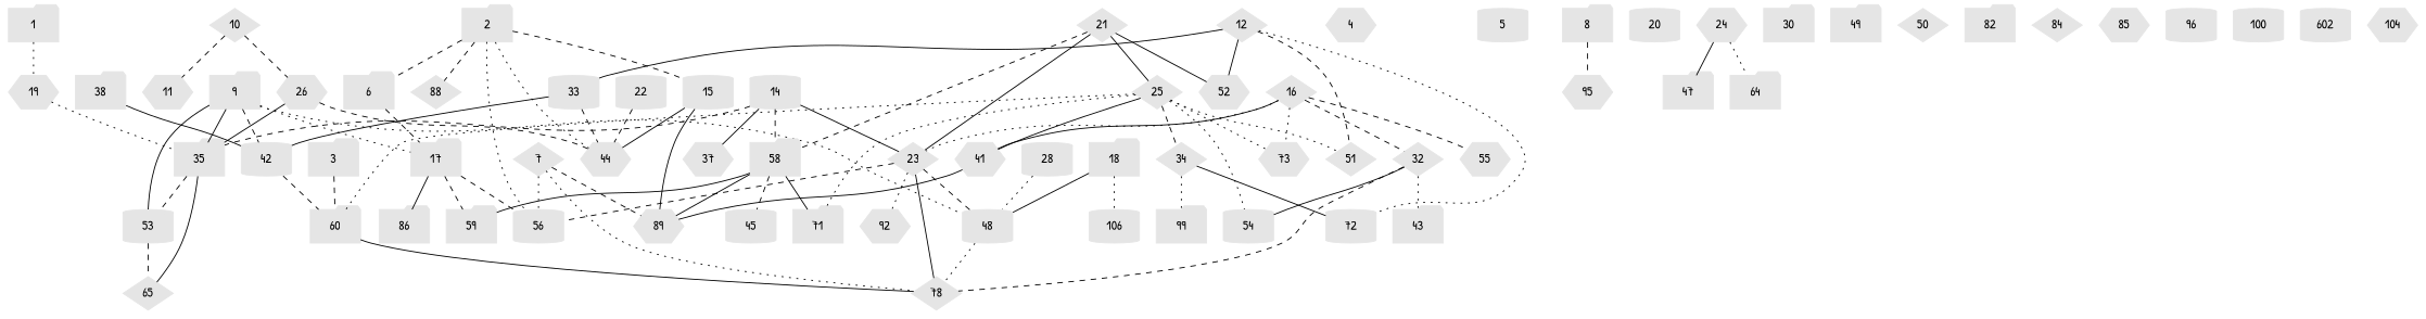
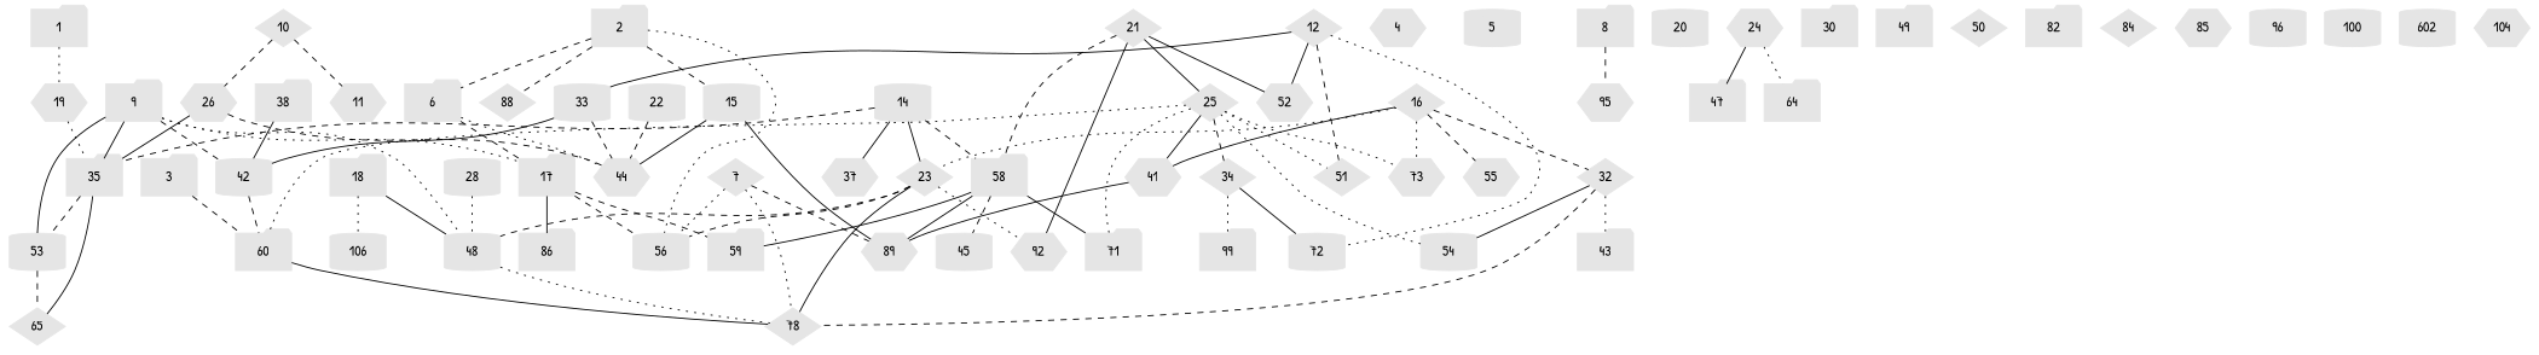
  graph {
    fontname="Patrick Hand"
    node [color=gray90 fontname="Patrick Hand" shape=folder style=filled]
    edge [fontname="Patrick Hand" style=dashed]
    19 [shape=hexagon super="+98"]
    35 [super="+68"]
    1
    2 [super="+46"]
    6
    15 [shape=cylinder super="+40"]
    44 [shape=hexagon super="+105"]
    56 [shape=cylinder super="+70"]
    88 [shape=diamond]
    17 [super="+27"]
    89 [shape=hexagon super="+107"]
    3 [super="+90"]
    60 [super="+69"]
    78 [shape=diamond super="+103"]
    4 [shape=hexagon super="+13"]
    5 [shape=cylinder]
    59
    86
    7 [shape=diamond]
    8 [super="+101"]
    95 [shape=hexagon]
    9 [super="+29"]
    42 [shape=cylinder super="+63"]
    48 [shape=cylinder]
    53 [shape=cylinder super="+87"]
    65 [shape=diamond super="+80"]
    10 [shape=diamond super="+99"]
    11 [shape=hexagon super="+36"]
    26 [shape=hexagon super="+61"]
    12 [shape=diamond]
    33 [shape=cylinder]
    51 [shape=diamond]
    52 [shape=hexagon super="+76"]
    72 [shape=cylinder super="+77"]
    14 [shape=cylinder super="+93"]
    23 [shape=diamond super="+97"]
    37 [shape=hexagon super="+91"]
    58 [super="+67"]
    92 [shape=hexagon]
    71
    n41 [label=45 shape=cylinder]
    16 [shape=diamond super="+57"]
    32 [shape=diamond super="+83"]
    41 [shape=hexagon]
    55 [shape=hexagon]
    73 [shape=hexagon]
    54 [shape=cylinder]
    43
    18 [super="+39"]
    106 [shape=cylinder]
    20 [shape=cylinder]
    21 [shape=diamond super="+81"]
    25 [shape=diamond super="+31"]
    34 [shape=diamond super="+45"]
    22 [shape=cylinder]
    24 [shape=hexagon super="+62"]
    47 [super="+79"]
    64 [super="+66"]
    n59 [label=99]
    28 [shape=cylinder]
    30
    38 [super="+74"]
    49
    50 [shape=diamond]
    82
    84 [shape=diamond]
    85 [shape=hexagon]
    96 [shape=cylinder]
    100 [shape=cylinder]
    n70 [label=602 shape=cylinder]
    104 [shape=hexagon]
    19 -- 35 [style=dotted weight=2]
    35 -- 53
    35 -- 65 [style=solid]
    1 -- 19 [style=dotted]
    2 -- 6
    2 -- 15
-   2 -- 44 [style=dotted]
+   6 -- 44 [style=dotted]
    2 -- 56 [style=dotted]
    2 -- 88
    6 -- 17
    15 -- 44 [style=solid]
    15 -- 89 [style=solid]
    17 -- 56
    17 -- 59
    17 -- 86 [style=solid]
    3 -- 60
    60 -- 78 [style=solid]
    7 -- 56 [style=dotted]
    7 -- 89
    7 -- 78 [style=dotted]
    8 -- 95
    9 -- 35 [style=solid]
    9 -- 17 [style=dotted]
    9 -- 42
    9 -- 48 [style=dotted]
    9 -- 53 [style=solid]
    42 -- 60
    48 -- 78 [style=dotted]
    53 -- 65 [weight=2]
    10 -- 11
    10 -- 26
    26 -- 35 [style=solid]
    26 -- 44
    12 -- 33 [style=solid]
    12 -- 51
    12 -- 52 [style=solid]
    12 -- 72 [style=dotted]
    33 -- 44
    33 -- 42 [style=solid]
    14 -- 35
    14 -- 23 [style=solid]
    14 -- 37 [style=solid]
    14 -- 58
    23 -- 56
    23 -- 78 [style=solid]
    23 -- 48
    23 -- 92 [style=dotted]
    58 -- 89 [style=solid]
    58 -- 59 [style=solid]
    58 -- 71 [style=solid]
    58 -- n41
    16 -- 23 [style=dotted]
    16 -- 32
    16 -- 41 [style=solid]
    16 -- 55
    16 -- 73 [style=dotted]
    32 -- 78
    32 -- 54 [style=solid]
    32 -- 43 [style=dotted]
    41 -- 89 [style=solid]
    18 -- 48 [style=solid]
    18 -- 106 [style=dotted]
    21 -- 52 [style=solid]
-   21 -- 23 [style=solid]
+   21 -- 92 [style=solid]
    21 -- 58
    21 -- 25 [style=solid]
    25 -- 60 [style=dotted]
    25 -- 51 [style=dotted]
    25 -- 71 [style=dotted]
    25 -- 41 [style=solid]
    25 -- 73 [style=dotted]
    25 -- 54 [style=dotted]
    25 -- 34 [weight=2]
    34 -- 72 [style=solid]
    34 -- n59 [style=dotted]
    22 -- 44
    24 -- 47 [style=solid]
    24 -- 64 [style=dotted]
    28 -- 48 [style=dotted]
    38 -- 42 [style=solid]
  }
